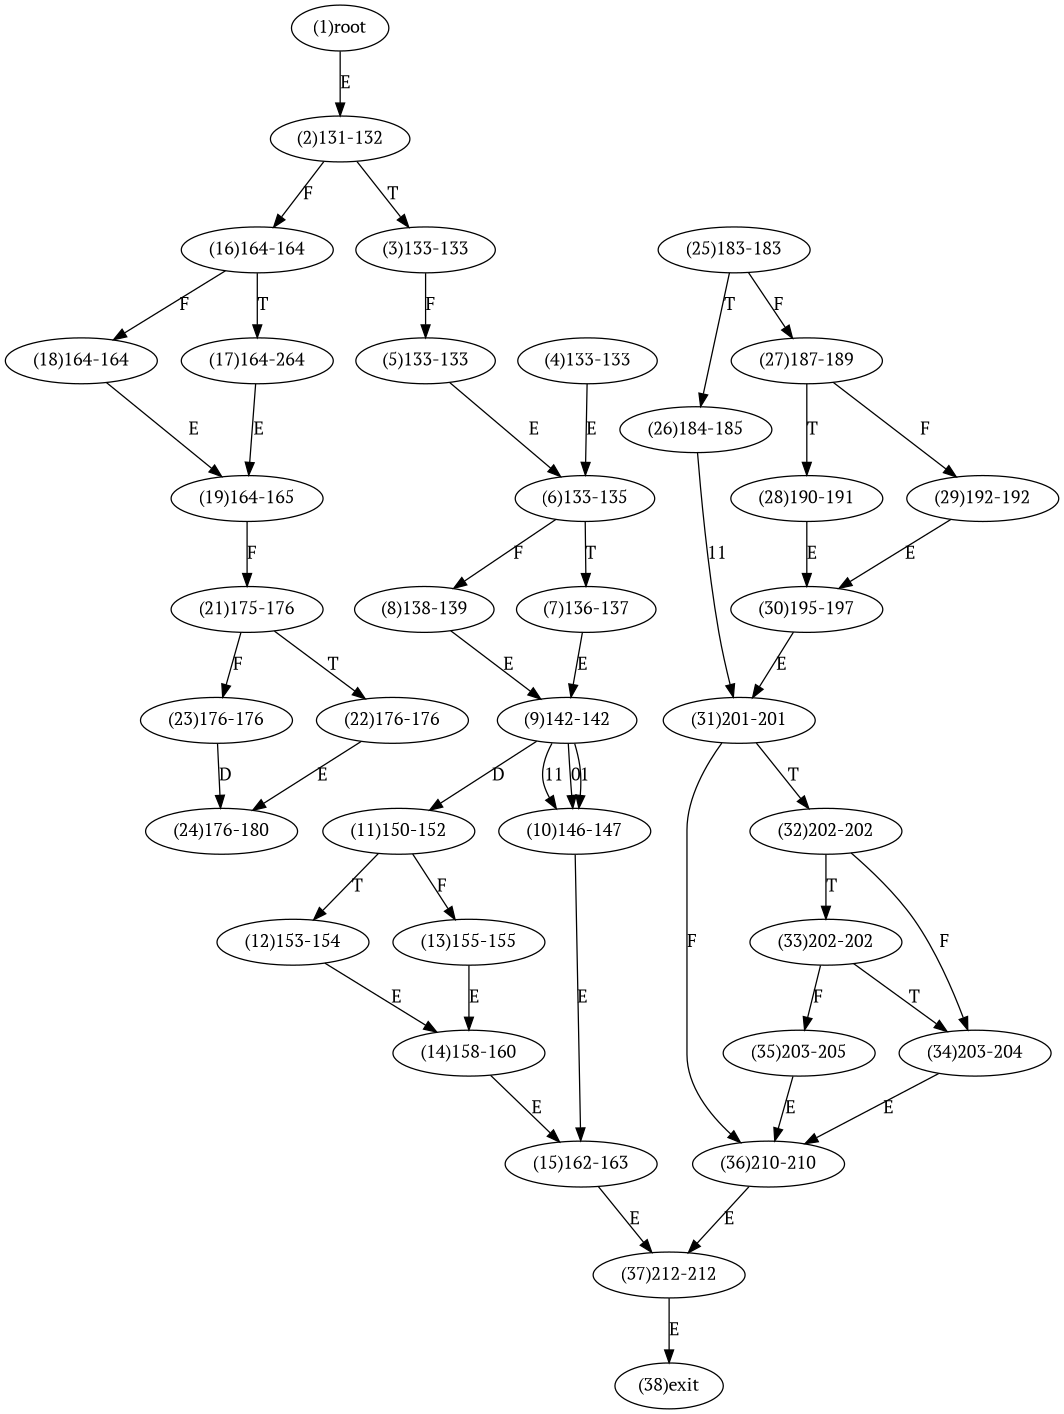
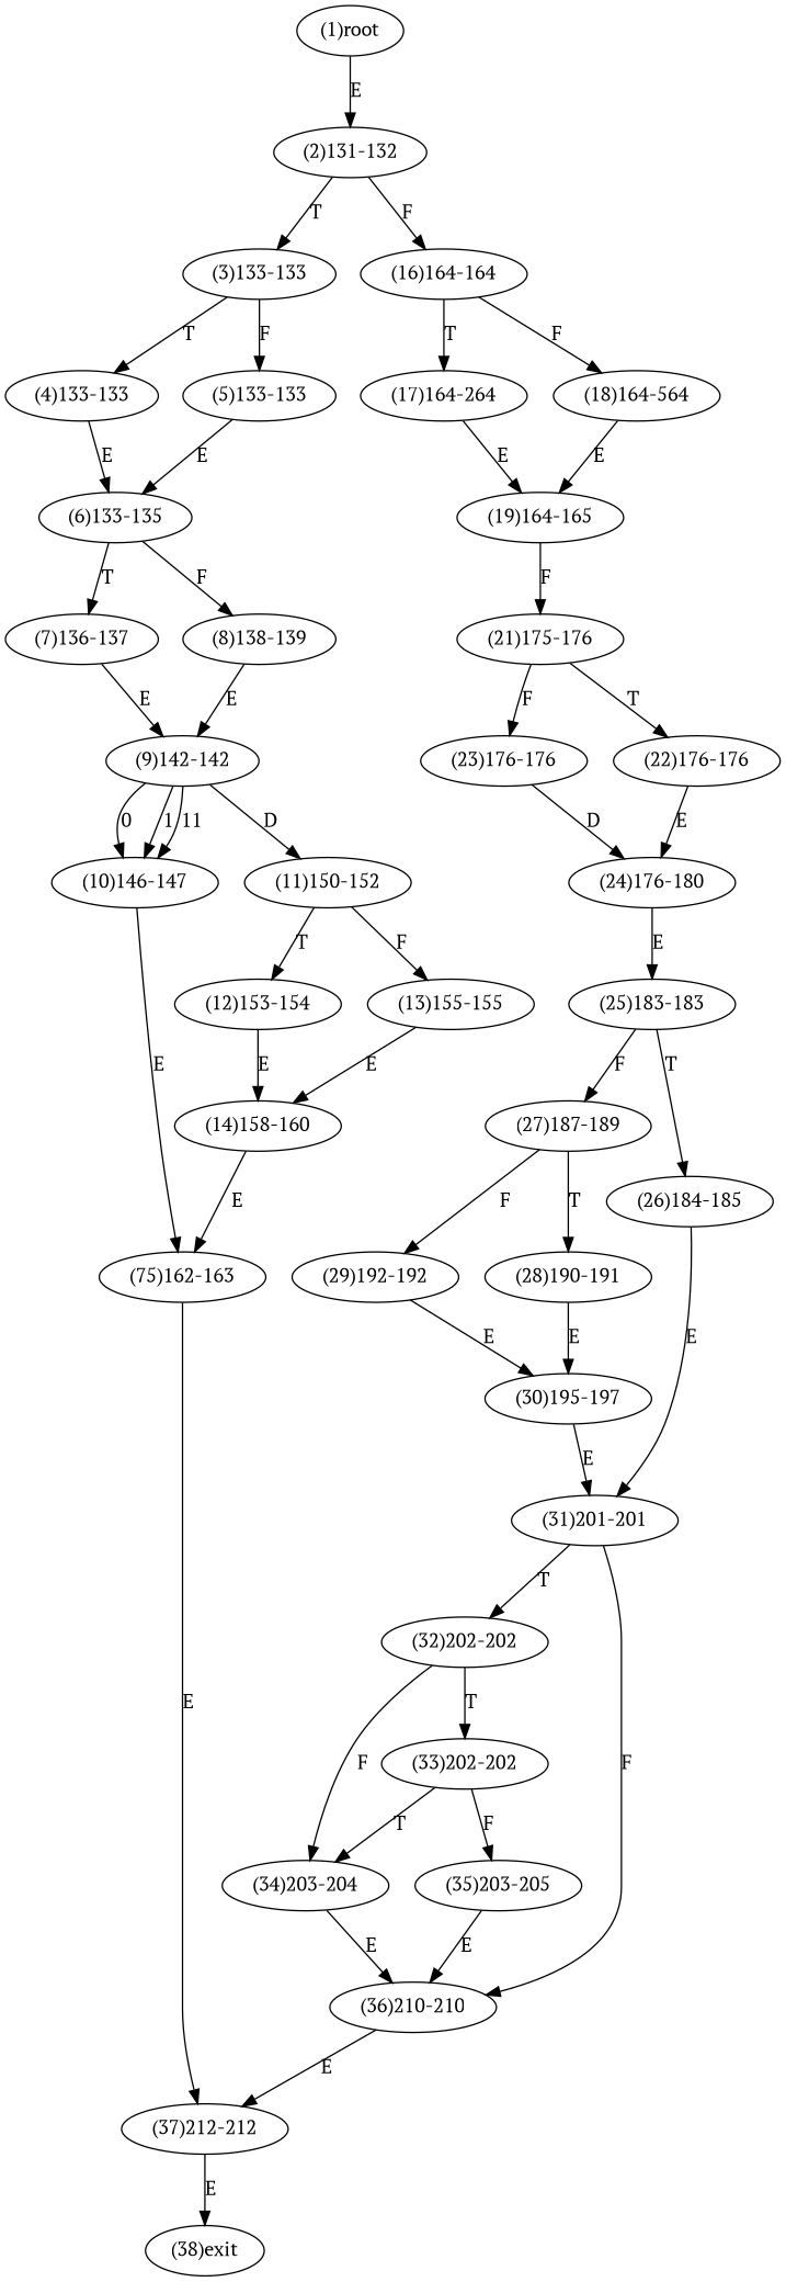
  digraph {
    fontname="PT Serif"
    node [fontname="PT Serif"]
    edge [fontname="PT Serif"]
    n1 [label="(1)root"]
    n2 [label="(2)131-132"]
    n3 [label="(3)133-133"]
    n4 [label="(16)164-164"]
    n5 [label="(4)133-133"]
    n6 [label="(5)133-133"]
    n7 [label="(17)164-264"]
-   n8 [label="(18)164-164"]
+   n8 [label="(18)164-564"]
    n9 [label="(6)133-135"]
    n10 [label="(7)136-137"]
    n11 [label="(8)138-139"]
    n12 [label="(9)142-142"]
    n13 [label="(10)146-147"]
    n14 [label="(11)150-152"]
-   n15 [label="(15)162-163"]
+   n15 [label="(75)162-163"]
    n16 [label="(12)153-154"]
    n17 [label="(13)155-155"]
    n18 [label="(37)212-212"]
    n19 [label="(14)158-160"]
    n20 [label="(38)exit"]
    n21 [label="(19)164-165"]
    n22 [label="(21)175-176"]
    n23 [label="(23)176-176"]
    n24 [label="(22)176-176"]
    n25 [label="(24)176-180"]
    n26 [label="(25)183-183"]
    n27 [label="(27)187-189"]
    n28 [label="(26)184-185"]
    n29 [label="(29)192-192"]
    n30 [label="(28)190-191"]
    n31 [label="(31)201-201"]
    n32 [label="(30)195-197"]
    n33 [label="(32)202-202"]
    n34 [label="(36)210-210"]
    n35 [label="(34)203-204"]
    n36 [label="(33)202-202"]
    n37 [label="(35)203-205"]
    n1 -> n2 [label=E]
    n2 -> n3 [label=T]
    n2 -> n4 [label=F]
+   n3 -> n5 [label=T]
    n3 -> n6 [label=F]
    n4 -> n7 [label=T]
    n4 -> n8 [label=F]
    n5 -> n9 [label=E]
    n6 -> n9 [label=E]
    n7 -> n21 [label=E]
    n8 -> n21 [label=E]
    n9 -> n10 [label=T]
    n9 -> n11 [label=F]
    n10 -> n12 [label=E]
    n11 -> n12 [label=E]
    n12 -> n13 [label=0]
    n12 -> n13 [label=1]
    n12 -> n13 [label=11]
    n12 -> n14 [label=D]
    n13 -> n15 [label=E]
    n14 -> n16 [label=T]
    n14 -> n17 [label=F]
    n15 -> n18 [label=E]
    n16 -> n19 [label=E]
    n17 -> n19 [label=E]
    n18 -> n20 [label=E]
    n19 -> n15 [label=E]
    n21 -> n22 [label=F]
    n22 -> n23 [label=F]
    n22 -> n24 [label=T]
    n23 -> n25 [label=D]
    n24 -> n25 [label=E]
+   n25 -> n26 [label=E]
    n26 -> n27 [label=F]
    n26 -> n28 [label=T]
    n27 -> n29 [label=F]
    n27 -> n30 [label=T]
-   n28 -> n31 [label=11]
+   n28 -> n31 [label=E]
    n29 -> n32 [label=E]
    n30 -> n32 [label=E]
    n31 -> n33 [label=T]
    n31 -> n34 [label=F]
    n32 -> n31 [label=E]
    n33 -> n35 [label=F]
    n33 -> n36 [label=T]
    n34 -> n18 [label=E]
    n35 -> n34 [label=E]
    n36 -> n35 [label=T]
    n36 -> n37 [label=F]
    n37 -> n34 [label=E]
  }
